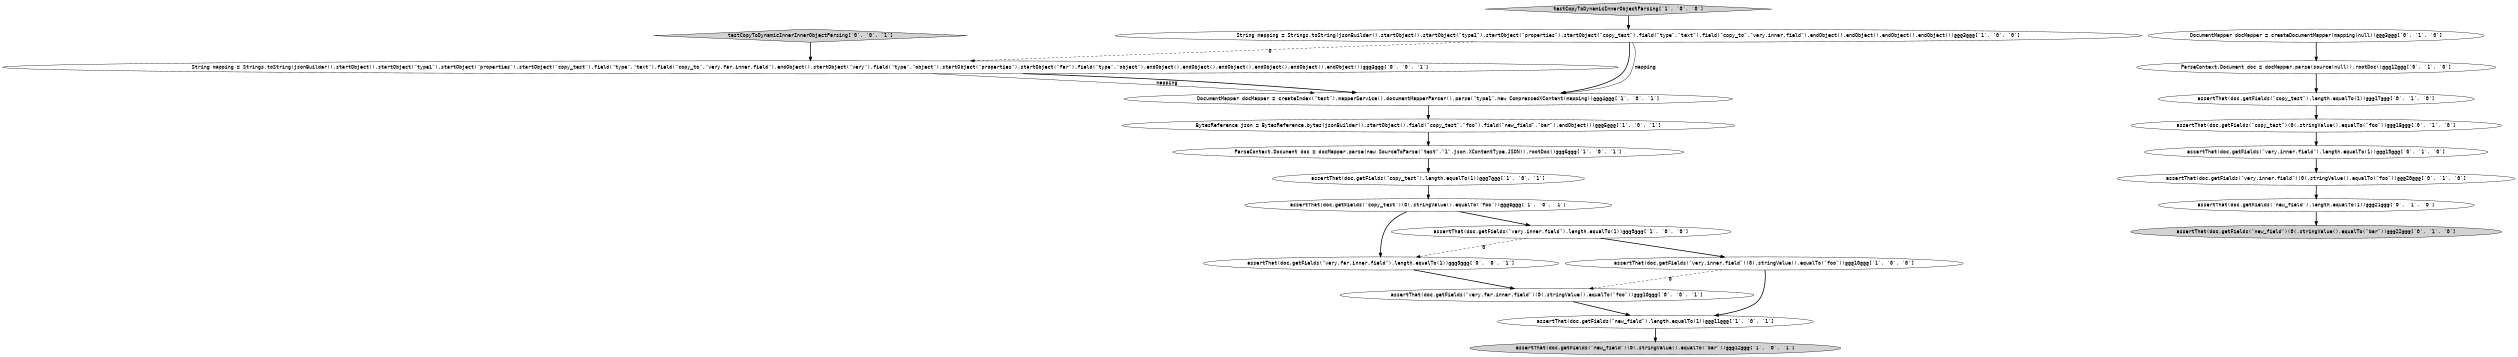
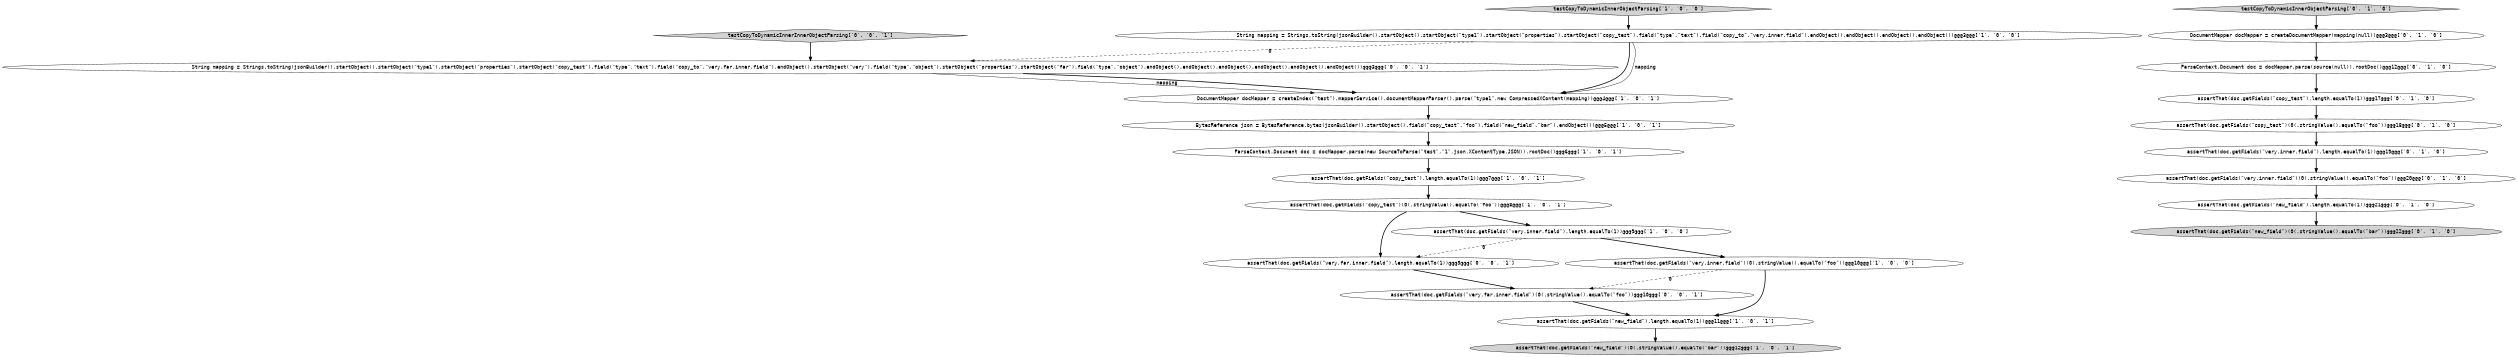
  digraph {
    fontname="DejaVu Sans Mono"
    node [fillcolor=white shape=ellipse style=filled fontname="DejaVu Sans Mono"]
    edge [style=bold fontname="DejaVu Sans Mono"]
    n1 [label="assertThat(doc.getFields(\"very.far.inner.field\").length,equalTo(1))@@@9@@@['0', '0', '1']"]
    n2 [label="assertThat(doc.getFields(\"very.far.inner.field\")(0(.stringValue(),equalTo(\"foo\"))@@@10@@@['0', '0', '1']"]
    n3 [label="assertThat(doc.getFields(\"new_field\").length,equalTo(1))@@@21@@@['0', '1', '0']"]
    n4 [fillcolor=lightgray label="assertThat(doc.getFields(\"new_field\")(0(.stringValue(),equalTo(\"bar\"))@@@22@@@['0', '1', '0']"]
    n5 [label="assertThat(doc.getFields(\"copy_test\")(0(.stringValue(),equalTo(\"foo\"))@@@18@@@['0', '1', '0']"]
    n6 [label="assertThat(doc.getFields(\"very.inner.field\").length,equalTo(1))@@@19@@@['0', '1', '0']"]
    n7 [label="assertThat(doc.getFields(\"new_field\").length,equalTo(1))@@@11@@@['1', '0', '1']"]
    n8 [label="assertThat(doc.getFields(\"copy_test\").length,equalTo(1))@@@7@@@['1', '0', '1']"]
    n9 [label="assertThat(doc.getFields(\"copy_test\")(0(.stringValue(),equalTo(\"foo\"))@@@8@@@['1', '0', '1']"]
    n10 [label="assertThat(doc.getFields(\"very.inner.field\").length,equalTo(1))@@@9@@@['1', '0', '0']"]
    n11 [label="assertThat(doc.getFields(\"very.inner.field\")(0(.stringValue(),equalTo(\"foo\"))@@@10@@@['1', '0', '0']"]
    n12 [label="assertThat(doc.getFields(\"very.inner.field\")(0(.stringValue(),equalTo(\"foo\"))@@@20@@@['0', '1', '0']"]
    n13 [label="String mapping = Strings.toString(jsonBuilder().startObject().startObject(\"type1\").startObject(\"properties\").startObject(\"copy_test\").field(\"type\",\"text\").field(\"copy_to\",\"very.far.inner.field\").endObject().startObject(\"very\").field(\"type\",\"object\").startObject(\"properties\").startObject(\"far\").field(\"type\",\"object\").endObject().endObject().endObject().endObject().endObject().endObject())@@@3@@@['0', '0', '1']"]
    n14 [label="DocumentMapper docMapper = createIndex(\"test\").mapperService().documentMapperParser().parse(\"type1\",new CompressedXContent(mapping))@@@4@@@['1', '0', '1']"]
    n15 [fillcolor=lightgray label="assertThat(doc.getFields(\"new_field\")(0(.stringValue(),equalTo(\"bar\"))@@@12@@@['1', '0', '1']"]
    n16 [fillcolor=lightgray label="testCopyToDynamicInnerInnerObjectParsing['0', '0', '1']" shape=diamond]
    n17 [label="DocumentMapper docMapper = createDocumentMapper(mapping(null))@@@3@@@['0', '1', '0']"]
    n18 [label="ParseContext.Document doc = docMapper.parse(source(null)).rootDoc()@@@12@@@['0', '1', '0']"]
    n19 [fillcolor=lightgray label="testCopyToDynamicInnerObjectParsing['1', '0', '0']" shape=diamond]
    n20 [label="String mapping = Strings.toString(jsonBuilder().startObject().startObject(\"type1\").startObject(\"properties\").startObject(\"copy_test\").field(\"type\",\"text\").field(\"copy_to\",\"very.inner.field\").endObject().endObject().endObject().endObject())@@@3@@@['1', '0', '0']"]
+   n21 [fillcolor=lightgray label="testCopyToDynamicInnerObjectParsing['0', '1', '0']" shape=diamond]
    n22 [label="assertThat(doc.getFields(\"copy_test\").length,equalTo(1))@@@17@@@['0', '1', '0']"]
    n23 [label="ParseContext.Document doc = docMapper.parse(new SourceToParse(\"test\",\"1\",json,XContentType.JSON)).rootDoc()@@@6@@@['1', '0', '1']"]
    n24 [label="BytesReference json = BytesReference.bytes(jsonBuilder().startObject().field(\"copy_test\",\"foo\").field(\"new_field\",\"bar\").endObject())@@@5@@@['1', '0', '1']"]
    n1 -> n2
    n2 -> n7
    n3 -> n4
    n5 -> n6
    n6 -> n12
    n7 -> n15
    n8 -> n9
    n9 -> n1
    n9 -> n10
    n10 -> n1 [label=0 style=dashed]
    n10 -> n11
    n11 -> n2 [label=0 style=dashed]
    n11 -> n7
    n12 -> n3
    n13 -> n14 [label=mapping style=solid]
    n13 -> n14
    n14 -> n24
    n16 -> n13
    n17 -> n18
    n18 -> n22
    n19 -> n20
    n20 -> n13 [label=0 style=dashed]
    n20 -> n14
    n20 -> n14 [label=mapping style=solid]
+   n21 -> n17
    n22 -> n5
    n23 -> n8
    n24 -> n23
  }
